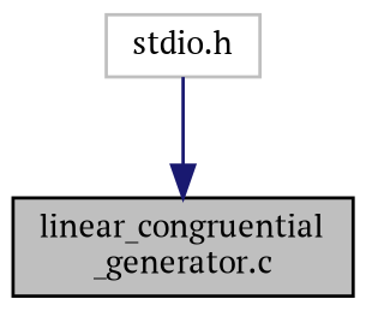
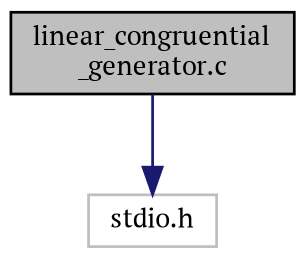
  digraph {
    fontname="PT Serif"
    node [fontname="PT Serif" fontsize=10 shape=record style=filled]
    n1 [color=black fillcolor=grey75 fontcolor=black height=0.2 label="linear_congruential\l_generator.c" width=0.4]
    n2 [color=grey75 fillcolor=white height=0.2 label="stdio.h" width=0.4]
-   n2 -> n1 [color=midnightblue fontname="PT Serif" fontsize=10 labelfontname=Helvetica labelfontsize=10 style=solid]
+   n1 -> n2 [color=midnightblue fontname="PT Serif" fontsize=10 labelfontname=Helvetica labelfontsize=10 style=solid]
  }
